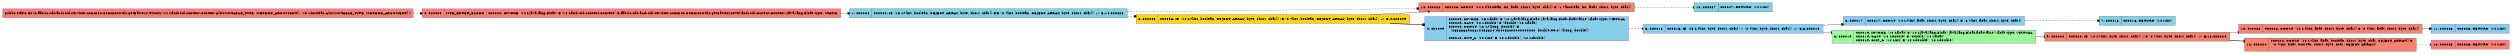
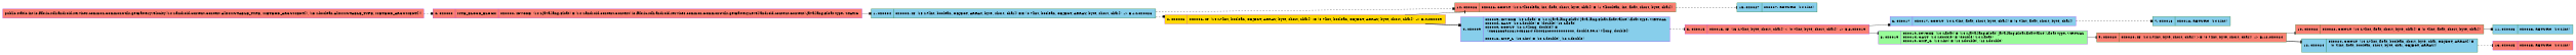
  digraph {
    rankdir=LR
    node [color=purple fillcolor=skyblue shape=record style=filled]
    edge [arrowhead=box style=solid]
-   n1 [fillcolor=salmon label="{0\:\ 0x0000|MTH_ENTER_BLOCK\l|0x0000: INVOKE  (r4 I:java.lang.Float) = (r4 I:android.content.Context) io.fabric.sdk.android.services.common.CommonUtils.getBatteryLevel(android.content.Context):java.lang.Float type: STATIC \l}"]
+   n1 [fillcolor=salmon label="{0\:\ 0x0000|MTH_BLOCK_BLOCK\l|0x0000: INVOKE  (r4 I:java.lang.Float) = (r4 I:android.content.Context) io.fabric.sdk.android.services.common.CommonUtils.getBatteryLevel(android.content.Context):java.lang.Float type: STATIC \l}"]
    n2 [color=darkgreen label="{1\:\ 0x0004|0x0004: IF  (r5 I:?[int, boolean, OBJECT, ARRAY, byte, short, char]) == (0 ?[int, boolean, OBJECT, ARRAY, byte, short, char])  \-\> B:14:0x0026 \l}"]
    n3 [fillcolor=gold label="{2\:\ 0x0006|0x0006: IF  (r4 I:?[int, boolean, OBJECT, ARRAY, byte, short, char]) != (0 ?[int, boolean, OBJECT, ARRAY, byte, short, char])  \-\> B:4:0x0009 \l}"]
    n4 [color=darkgreen fillcolor=salmon label="{14\:\ 0x0026|0x0026: CONST  (r4 I:?[boolean, int, float, short, byte, char]) = (1 ?[boolean, int, float, short, byte, char]) \l}"]
    n5 [label="{4\:\ 0x0009|0x0009: INVOKE  (r5 I:float) = (r4 I:java.lang.Float) java.lang.Float.floatValue():float type: VIRTUAL \l0x000d: CAST  (r0 I:double) = (double) (r5 I:float) \l0x000e: CONST  (r2 I:?[long, double]) = \l  (4636666922610458624(0x4058c00000000000, double:99.0) ?[long, double])\l \l0x0013: CMP_L  (r5 I:int) = (r0 I:double), (r2 I:double) \l}"]
    n6 [color=darkgreen label="{15\:\ 0x0027|0x0027: RETURN  (r4 I:int) \l}"]
-   n7 [label="{5\:\ 0x0015|0x0015: IF  (r5 I:?[int, byte, short, char]) \< (0 ?[int, byte, short, char])  \-\> B:8:0x0019 \l}"]
+   n7 [fillcolor=salmon label="{5\:\ 0x0015|0x0015: IF  (r5 I:?[int, byte, short, char]) \< (0 ?[int, byte, short, char])  \-\> B:8:0x0019 \l}"]
    n8 [label="{6\:\ 0x0017|0x0017: CONST  (r4 I:?[int, float, short, byte, char]) = (3 ?[int, float, short, byte, char]) \l}"]
    n9 [fillcolor=palegreen label="{8\:\ 0x0019|0x0019: INVOKE  (r4 I:float) = (r4 I:java.lang.Float) java.lang.Float.floatValue():float type: VIRTUAL \l0x001d: CAST  (r4 I:double) = (double) (r4 I:float) \l0x001e: CMP_G  (r4 I:int) = (r4 I:double), (r2 I:double) \l}"]
    n10 [color=darkgreen label="{7\:\ 0x0018|0x0018: RETURN  (r4 I:int) \l}"]
    n11 [color=darkgreen fillcolor=salmon label="{9\:\ 0x0020|0x0020: IF  (r4 I:?[int, byte, short, char]) \>= (0 ?[int, byte, short, char])  \-\> B:12:0x0024 \l}"]
    n12 [color=darkgreen fillcolor=salmon label="{10\:\ 0x0022|0x0022: CONST  (r4 I:?[int, float, short, byte, char]) = (2 ?[int, float, short, byte, char]) \l}"]
-   n13 [color=darkgreen fillcolor=salmon label="{12\:\ 0x0024|0x0024: CONST  (r4 I:?[int, float, boolean, short, byte, char, OBJECT, ARRAY]) = \l  (0 ?[int, float, boolean, short, byte, char, OBJECT, ARRAY])\l \l}"]
-   n14 [label="{11\:\ 0x0023|0x0023: RETURN  (r4 I:int) \l}"]
+   n13 [color=darkgreen label="{12\:\ 0x0024|0x0024: CONST  (r4 I:?[int, float, boolean, short, byte, char, OBJECT, ARRAY]) = \l  (0 ?[int, float, boolean, short, byte, char, OBJECT, ARRAY])\l \l}"]
+   n14 [color=darkgreen label="{11\:\ 0x0023|0x0023: RETURN  (r4 I:int) \l}"]
    n15 [fillcolor=salmon label="{13\:\ 0x0025|0x0025: RETURN  (r4 I:int) \l}"]
    n16 [fillcolor=salmon label="{public static int io.fabric.sdk.android.services.common.CommonUtils.getBatteryVelocity((r4 I:android.content.Context A[IMMUTABLE_TYPE, METHOD_ARGUMENT]), (r5 I:boolean A[IMMUTABLE_TYPE, METHOD_ARGUMENT])) }"]
    n1 -> n2
    n2 -> n3 [style=dashed]
    n2 -> n4 [style=dashed]
    n3 -> n4 [arrowhead=tee]
    n3 -> n5 [style=bold]
    n4 -> n6 [arrowhead=tee style=dashed]
    n5 -> n7 [arrowhead=tee style=dashed]
    n7 -> n8
    n7 -> n9 [arrowhead=tee]
    n8 -> n10 [style=dashed]
    n9 -> n11 [arrowhead=tee]
    n11 -> n12 [arrowhead=tee]
    n11 -> n13 [arrowhead=tee style=bold]
    n12 -> n14
    n13 -> n15 [arrowhead=tee style=dashed]
    n16 -> n1 [style=dashed]
  }
